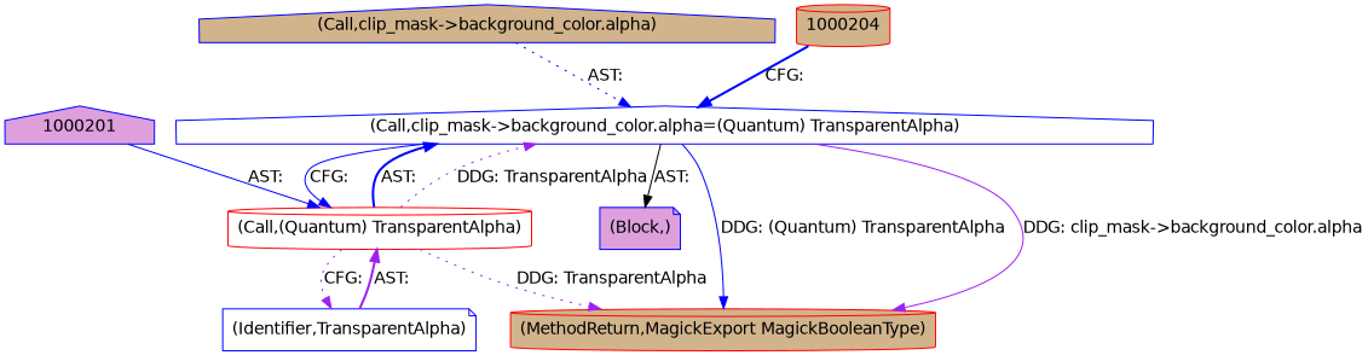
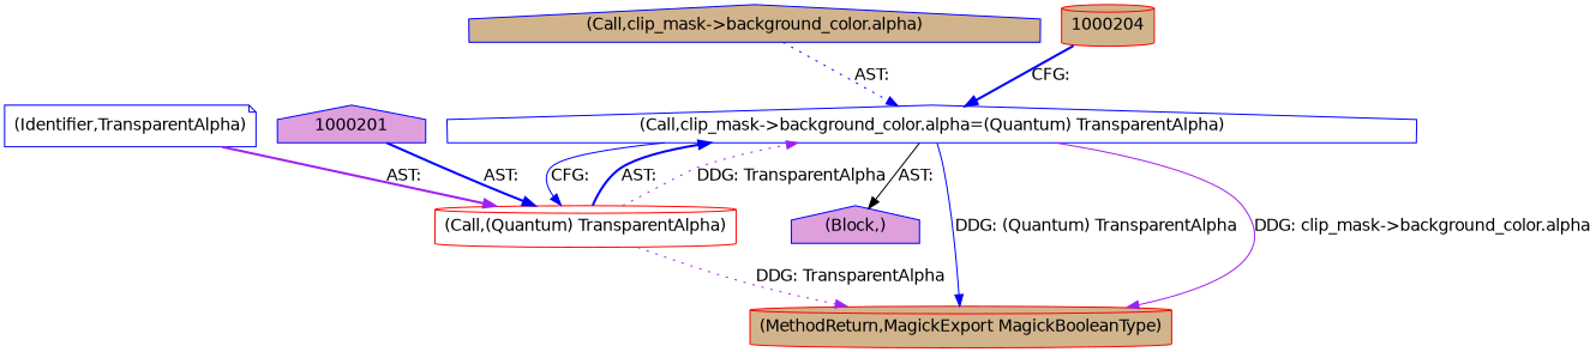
  digraph {
    fontname="DejaVu Sans"
    node [color=blue fillcolor=white fontname="DejaVu Sans" shape=house style=filled]
    edge [color=blue fontname="DejaVu Sans" style=solid]
    n1 [label="(Call,clip_mask->background_color.alpha=(Quantum) TransparentAlpha)"]
    n2 [color=red label="(Call,(Quantum) TransparentAlpha)" shape=cylinder]
-   n3 [fillcolor=plum label="(Block,)" shape=note]
+   n3 [fillcolor=plum label="(Block,)"]
    n4 [color=red fillcolor=tan label="(MethodReturn,MagickExport MagickBooleanType)" shape=cylinder]
    n5 [label="(Identifier,TransparentAlpha)" shape=note]
    n6 [fillcolor=tan label="(Call,clip_mask->background_color.alpha)"]
    1000204 [color=red fillcolor=tan shape=cylinder]
    1000201 [fillcolor=plum]
    n1 -> n2 [label="CFG: "]
    n1 -> n3 [color=black label="AST: "]
    n1 -> n4 [label="DDG: (Quantum) TransparentAlpha"]
    n1 -> n4 [color=purple label="DDG: clip_mask->background_color.alpha"]
    n2 -> n1 [label="AST: " style=bold]
    n2 -> n1 [color=purple label="DDG: TransparentAlpha" style=dotted]
    n2 -> n4 [color=purple label="DDG: TransparentAlpha" style=dotted]
-   n2 -> n5 [color=purple label="CFG: " style=dotted]
    n5 -> n2 [color=purple label="AST: " style=bold]
    n6 -> n1 [label="AST: " style=dotted]
    1000204 -> n1 [label="CFG: " style=bold]
-   1000201 -> n2 [label="AST: "]
+   1000201 -> n2 [label="AST: " style=bold]
  }
